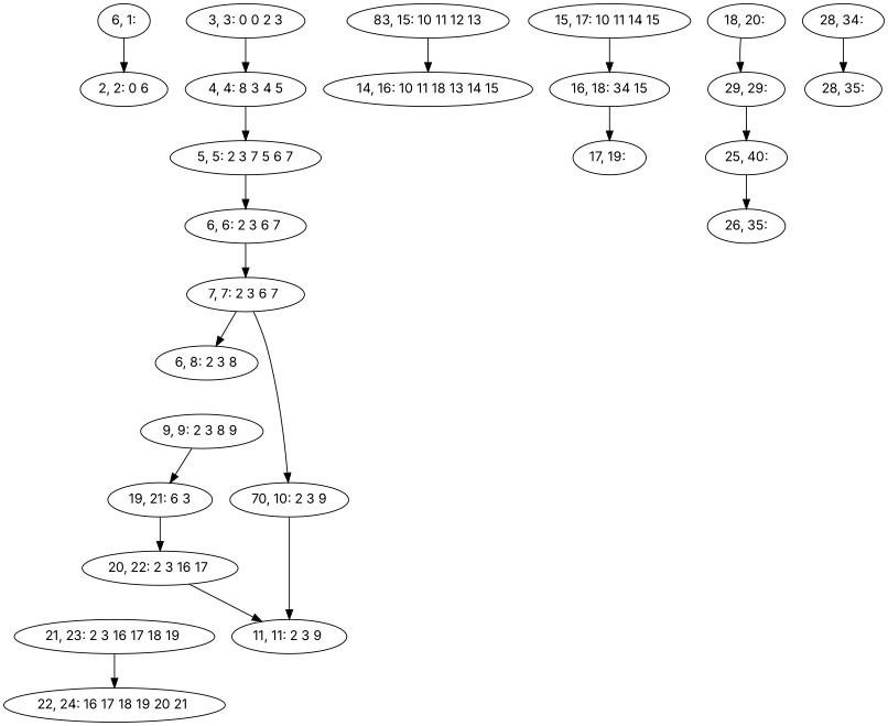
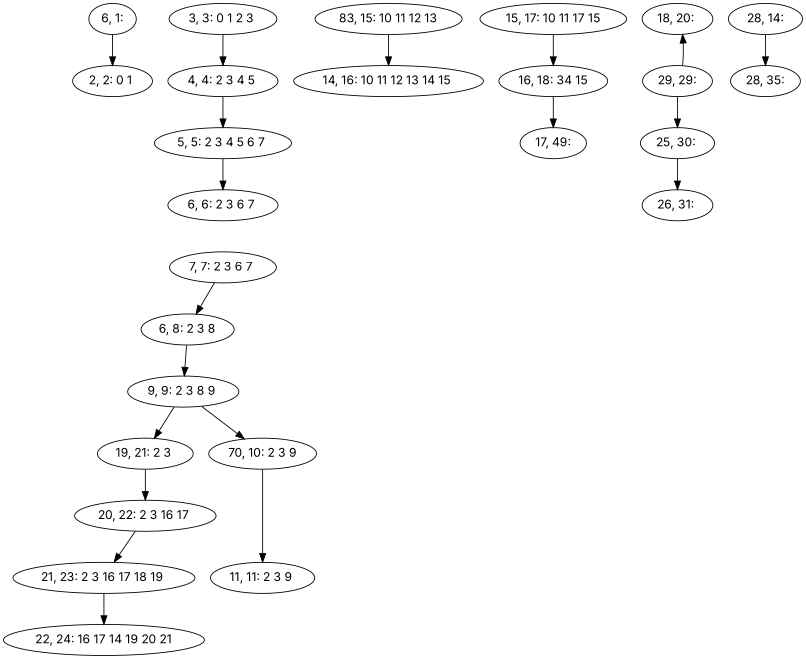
  digraph {
    fontname=Inter
    node [fontname=Inter]
    edge [fontname=Inter]
    n1 [label="6, 1:"]
-   n2 [label="2, 2: 0 6"]
-   n3 [label="3, 3: 0 0 2 3"]
-   n4 [label="4, 4: 8 3 4 5"]
-   n5 [label="5, 5: 2 3 7 5 6 7"]
+   n2 [label="2, 2: 0 1 "]
+   n3 [label="3, 3: 0 1 2 3 "]
+   n4 [label="4, 4: 2 3 4 5 "]
+   n5 [label="5, 5: 2 3 4 5 6 7 "]
    n6 [label="6, 6: 2 3 6 7 "]
    n7 [label="7, 7: 2 3 6 7 "]
    n8 [label="6, 8: 2 3 8"]
    n9 [label="9, 9: 2 3 8 9 "]
    n10 [label="70, 10: 2 3 9"]
-   n11 [label="19, 21: 6 3"]
+   n11 [label="19, 21: 2 3 "]
    n12 [label="11, 11: 2 3 9 "]
    n13 [label="20, 22: 2 3 16 17 "]
    n14 [label="83, 15: 10 11 12 13"]
-   n15 [label="14, 16: 10 11 18 13 14 15"]
-   n16 [label="15, 17: 10 11 14 15 "]
+   n15 [label="14, 16: 10 11 12 13 14 15 "]
+   n16 [label="15, 17: 10 11 17 15"]
    n17 [label="16, 18: 34 15"]
-   n18 [label="17, 19: "]
+   n18 [label="17, 49:"]
    n19 [label="18, 20: "]
    n20 [label="29, 29:"]
-   n21 [label="25, 40:"]
+   n21 [label="25, 30: "]
    n22 [label="21, 23: 2 3 16 17 18 19 "]
-   n23 [label="22, 24: 16 17 18 19 20 21 "]
-   n24 [label="26, 35:"]
-   n25 [label="28, 34: "]
+   n23 [label="22, 24: 16 17 14 19 20 21"]
+   n24 [label="26, 31: "]
+   n25 [label="28, 14:"]
    n26 [label="28, 35:"]
    n1 -> n2
    n3 -> n4
    n4 -> n5
    n5 -> n6
-   n6 -> n7
    n7 -> n8
-   n7 -> n10
+   n8 -> n9
+   n9 -> n10
    n9 -> n11
    n10 -> n12
    n11 -> n13
-   n13 -> n12
+   n13 -> n22
    n14 -> n15
    n16 -> n17
    n17 -> n18
-   n19 -> n20
+   n20 -> n19
    n20 -> n21
    n21 -> n24
    n22 -> n23
    n25 -> n26
  }
